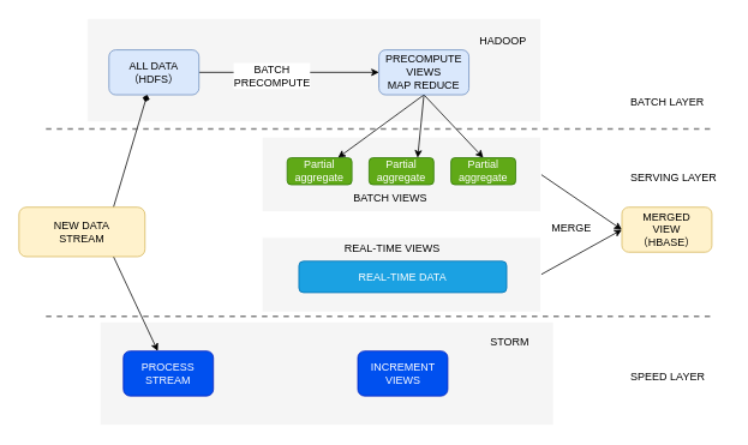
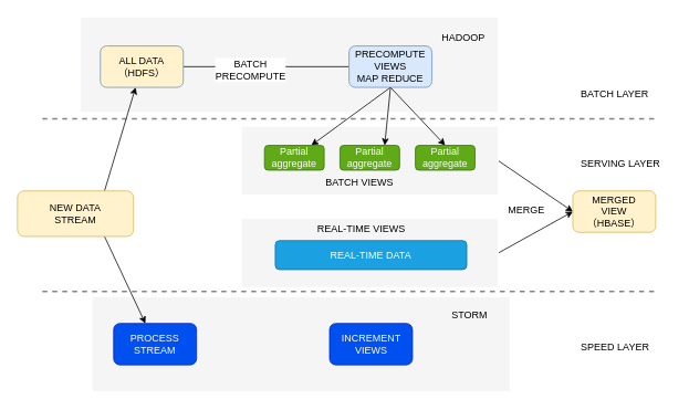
  <mxCell id="0" />
  <mxCell id="1" parent="0" />
  <mxCell id="2" style="edgeStyle=none;rounded=0;orthogonalLoop=1;jettySize=auto;html=1;exitX=1;exitY=0.5;exitDx=0;exitDy=0;entryX=0;entryY=0.5;entryDx=0;entryDy=0;" parent="1" source="3" target="25" edge="1"><mxGeometry relative="1" as="geometry" /></mxCell>
  <mxCell id="3" value="" style="rounded=0;whiteSpace=wrap;html=1;fillColor=#f5f5f5;strokeColor=#FFFFFF;fontColor=#333333;" parent="1" vertex="1"><mxGeometry x="290" y="263.5" width="310" height="83" as="geometry" /></mxCell>
  <mxCell id="4" style="edgeStyle=none;rounded=0;orthogonalLoop=1;jettySize=auto;html=1;exitX=1;exitY=0.5;exitDx=0;exitDy=0;entryX=0;entryY=0.5;entryDx=0;entryDy=0;" parent="1" source="5" target="25" edge="1"><mxGeometry relative="1" as="geometry" /></mxCell>
  <mxCell id="5" value="" style="rounded=0;whiteSpace=wrap;html=1;fillColor=#f5f5f5;strokeColor=#FFFFFF;fontColor=#333333;" parent="1" vertex="1"><mxGeometry x="290" y="152" width="310" height="83" as="geometry" /></mxCell>
  <mxCell id="6" value="" style="rounded=0;whiteSpace=wrap;html=1;fillColor=#f5f5f5;strokeColor=#FFFFFF;fontColor=#333333;" parent="1" vertex="1"><mxGeometry x="110" y="357.5" width="504" height="115" as="geometry" /></mxCell>
  <mxCell id="7" value="" style="rounded=0;whiteSpace=wrap;html=1;fillColor=#f5f5f5;strokeColor=#FFFFFF;fontColor=#333333;" parent="1" vertex="1"><mxGeometry x="96" y="20" width="504" height="115" as="geometry" /></mxCell>
- <mxCell id="8" style="edgeStyle=orthogonalEdgeStyle;rounded=0;orthogonalLoop=1;jettySize=auto;html=1;" parent="1" source="10" target="14" edge="1"><mxGeometry relative="1" as="geometry" /></mxCell>
+ <mxCell id="8" style="edgeStyle=orthogonalEdgeStyle;rounded=0;orthogonalLoop=1;jettySize=auto;html=1;endArrow=none;" parent="1" source="10" target="14" edge="1"><mxGeometry relative="1" as="geometry" /></mxCell>
  <mxCell id="9" value="BATCH&lt;br&gt;PRECOMPUTE&lt;br&gt;" style="text;html=1;resizable=0;points=[];align=center;verticalAlign=middle;labelBackgroundColor=#ffffff;" parent="8" vertex="1" connectable="0"><mxGeometry x="-0.2" y="-3" relative="1" as="geometry"><mxPoint as="offset" /></mxGeometry></mxCell>
- <mxCell id="10" value="ALL DATA&lt;br&gt;（HDFS）&lt;br&gt;" style="rounded=1;whiteSpace=wrap;html=1;strokeColor=#6c8ebf;fillColor=#dae8fc;" parent="1" vertex="1"><mxGeometry x="120" y="55" width="100" height="50" as="geometry" /></mxCell>
+ <mxCell id="10" value="ALL DATA&lt;br&gt;（HDFS）&lt;br&gt;" style="rounded=1;whiteSpace=wrap;html=1;strokeColor=#6c8ebf;fillColor=#fff2cc;" parent="1" vertex="1"><mxGeometry x="120" y="55" width="100" height="50" as="geometry" /></mxCell>
  <mxCell id="11" style="rounded=0;orthogonalLoop=1;jettySize=auto;html=1;exitX=0.5;exitY=1;exitDx=0;exitDy=0;" parent="1" source="14" target="22" edge="1"><mxGeometry relative="1" as="geometry" /></mxCell>
  <mxCell id="12" style="edgeStyle=none;rounded=0;orthogonalLoop=1;jettySize=auto;html=1;exitX=0.5;exitY=1;exitDx=0;exitDy=0;entryX=0.75;entryY=0;entryDx=0;entryDy=0;" parent="1" source="14" target="23" edge="1"><mxGeometry relative="1" as="geometry" /></mxCell>
  <mxCell id="13" style="edgeStyle=none;rounded=0;orthogonalLoop=1;jettySize=auto;html=1;exitX=0.5;exitY=1;exitDx=0;exitDy=0;entryX=0.5;entryY=0;entryDx=0;entryDy=0;" parent="1" source="14" target="24" edge="1"><mxGeometry relative="1" as="geometry" /></mxCell>
  <mxCell id="14" value="PRECOMPUTE&lt;br&gt;VIEWS&lt;br&gt;MAP REDUCE&lt;br&gt;" style="rounded=1;whiteSpace=wrap;html=1;strokeColor=#6c8ebf;fillColor=#dae8fc;" parent="1" vertex="1"><mxGeometry x="420" y="55" width="100" height="50" as="geometry" /></mxCell>
  <mxCell id="15" value="" style="shape=image;html=1;verticalAlign=top;verticalLabelPosition=bottom;labelBackgroundColor=#ffffff;imageAspect=0;aspect=fixed;image=https://cdn4.iconfinder.com/data/icons/ionicons/512/icon-ios7-refresh-empty-128.png;strokeColor=#FFFFFF;" parent="1" vertex="1"><mxGeometry x="286" y="35" width="32" height="32" as="geometry" /></mxCell>
- <mxCell id="16" style="rounded=0;orthogonalLoop=1;jettySize=auto;html=1;exitX=0.75;exitY=0;exitDx=0;exitDy=0;endArrow=diamond;" parent="1" source="18" target="10" edge="1"><mxGeometry relative="1" as="geometry" /></mxCell>
+ <mxCell id="16" style="rounded=0;orthogonalLoop=1;jettySize=auto;html=1;exitX=0.75;exitY=0;exitDx=0;exitDy=0;" parent="1" source="18" target="10" edge="1"><mxGeometry relative="1" as="geometry" /></mxCell>
  <mxCell id="17" style="rounded=0;orthogonalLoop=1;jettySize=auto;html=1;exitX=0.75;exitY=1;exitDx=0;exitDy=0;" parent="1" source="18" target="19" edge="1"><mxGeometry relative="1" as="geometry" /></mxCell>
  <mxCell id="18" value="NEW DATA&lt;br&gt;STREAM&lt;br&gt;" style="rounded=1;whiteSpace=wrap;html=1;strokeColor=#d6b656;fillColor=#fff2cc;" parent="1" vertex="1"><mxGeometry x="20" y="230" width="140" height="55" as="geometry" /></mxCell>
  <mxCell id="19" value="PROCESS&lt;br&gt;STREAM&lt;br&gt;" style="rounded=1;whiteSpace=wrap;html=1;strokeColor=#001DBC;fillColor=#0050ef;fontColor=#ffffff;" parent="1" vertex="1"><mxGeometry x="136" y="390" width="100" height="50" as="geometry" /></mxCell>
  <mxCell id="20" value="INCREMENT&lt;br&gt;VIEWS&lt;br&gt;" style="rounded=1;whiteSpace=wrap;html=1;strokeColor=#001DBC;fillColor=#0050ef;fontColor=#ffffff;" parent="1" vertex="1"><mxGeometry x="396.5" y="390" width="100" height="50" as="geometry" /></mxCell>
  <mxCell id="21" value="REAL-TIME DATA&lt;br&gt;" style="rounded=1;whiteSpace=wrap;html=1;strokeColor=#006EAF;fillColor=#1ba1e2;fontColor=#ffffff;" parent="1" vertex="1"><mxGeometry x="331" y="290" width="231" height="35" as="geometry" /></mxCell>
  <mxCell id="22" value="Partial&lt;br&gt;aggregate&lt;br&gt;" style="rounded=1;whiteSpace=wrap;html=1;strokeColor=#2D7600;fillColor=#60a917;fontColor=#ffffff;" parent="1" vertex="1"><mxGeometry x="318" y="175" width="72" height="30" as="geometry" /></mxCell>
  <mxCell id="23" value="Partial&lt;br&gt;aggregate&lt;br&gt;" style="rounded=1;whiteSpace=wrap;html=1;strokeColor=#2D7600;fillColor=#60a917;fontColor=#ffffff;" parent="1" vertex="1"><mxGeometry x="409" y="175" width="72" height="30" as="geometry" /></mxCell>
  <mxCell id="24" value="Partial&lt;br&gt;aggregate&lt;br&gt;" style="rounded=1;whiteSpace=wrap;html=1;strokeColor=#2D7600;fillColor=#60a917;fontColor=#ffffff;" parent="1" vertex="1"><mxGeometry x="500" y="175" width="72" height="30" as="geometry" /></mxCell>
  <mxCell id="25" value="MERGED&lt;br&gt;VIEW&lt;br&gt;（HBASE）&lt;br&gt;" style="rounded=1;whiteSpace=wrap;html=1;strokeColor=#d6b656;fillColor=#fff2cc;" parent="1" vertex="1"><mxGeometry x="690" y="230" width="100" height="50" as="geometry" /></mxCell>
  <mxCell id="26" value="STORM" style="text;html=1;resizable=0;points=[];autosize=1;align=left;verticalAlign=top;spacingTop=-4;" parent="1" vertex="1"><mxGeometry x="542" y="370" width="60" height="20" as="geometry" /></mxCell>
  <mxCell id="27" value="SPEED LAYER&amp;nbsp;" style="text;html=1;resizable=0;points=[];autosize=1;align=left;verticalAlign=top;spacingTop=-4;" parent="1" vertex="1"><mxGeometry x="698" y="409" width="100" height="20" as="geometry" /></mxCell>
  <mxCell id="28" value="MERGE" style="text;html=1;resizable=0;points=[];autosize=1;align=left;verticalAlign=top;spacingTop=-4;" parent="1" vertex="1"><mxGeometry x="610" y="243.5" width="60" height="20" as="geometry" /></mxCell>
  <mxCell id="29" value="SERVING LAYER" style="text;html=1;resizable=0;points=[];autosize=1;align=left;verticalAlign=top;spacingTop=-4;" parent="1" vertex="1"><mxGeometry x="698" y="188" width="110" height="20" as="geometry" /></mxCell>
  <mxCell id="30" value="BATCH LAYER" style="text;html=1;resizable=0;points=[];autosize=1;align=left;verticalAlign=top;spacingTop=-4;" parent="1" vertex="1"><mxGeometry x="698" y="104" width="100" height="20" as="geometry" /></mxCell>
  <mxCell id="31" value="BATCH VIEWS" style="text;html=1;resizable=0;points=[];autosize=1;align=left;verticalAlign=top;spacingTop=-4;" parent="1" vertex="1"><mxGeometry x="390" y="210" width="100" height="20" as="geometry" /></mxCell>
  <mxCell id="32" value="REAL-TIME VIEWS" style="text;html=1;resizable=0;points=[];autosize=1;align=left;verticalAlign=top;spacingTop=-4;" parent="1" vertex="1"><mxGeometry x="380" y="265.5" width="120" height="20" as="geometry" /></mxCell>
  <mxCell id="33" value="HADOOP" style="text;html=1;resizable=0;points=[];autosize=1;align=left;verticalAlign=top;spacingTop=-4;" parent="1" vertex="1"><mxGeometry x="530" y="35" width="70" height="20" as="geometry" /></mxCell>
  <mxCell id="34" value="" style="line;strokeWidth=2;fillColor=none;align=left;verticalAlign=middle;spacingTop=-1;spacingLeft=3;spacingRight=3;rotatable=0;labelPosition=right;points=[];portConstraint=eastwest;dashed=1;strokeColor=#525252;opacity=70;" parent="1" vertex="1"><mxGeometry x="50" y="139" width="740" height="8" as="geometry" /></mxCell>
  <mxCell id="35" value="" style="line;strokeWidth=2;fillColor=none;align=left;verticalAlign=middle;spacingTop=-1;spacingLeft=3;spacingRight=3;rotatable=0;labelPosition=right;points=[];portConstraint=eastwest;dashed=1;strokeColor=#525252;opacity=70;" parent="1" vertex="1"><mxGeometry x="50" y="347.5" width="740" height="8" as="geometry" /></mxCell>
